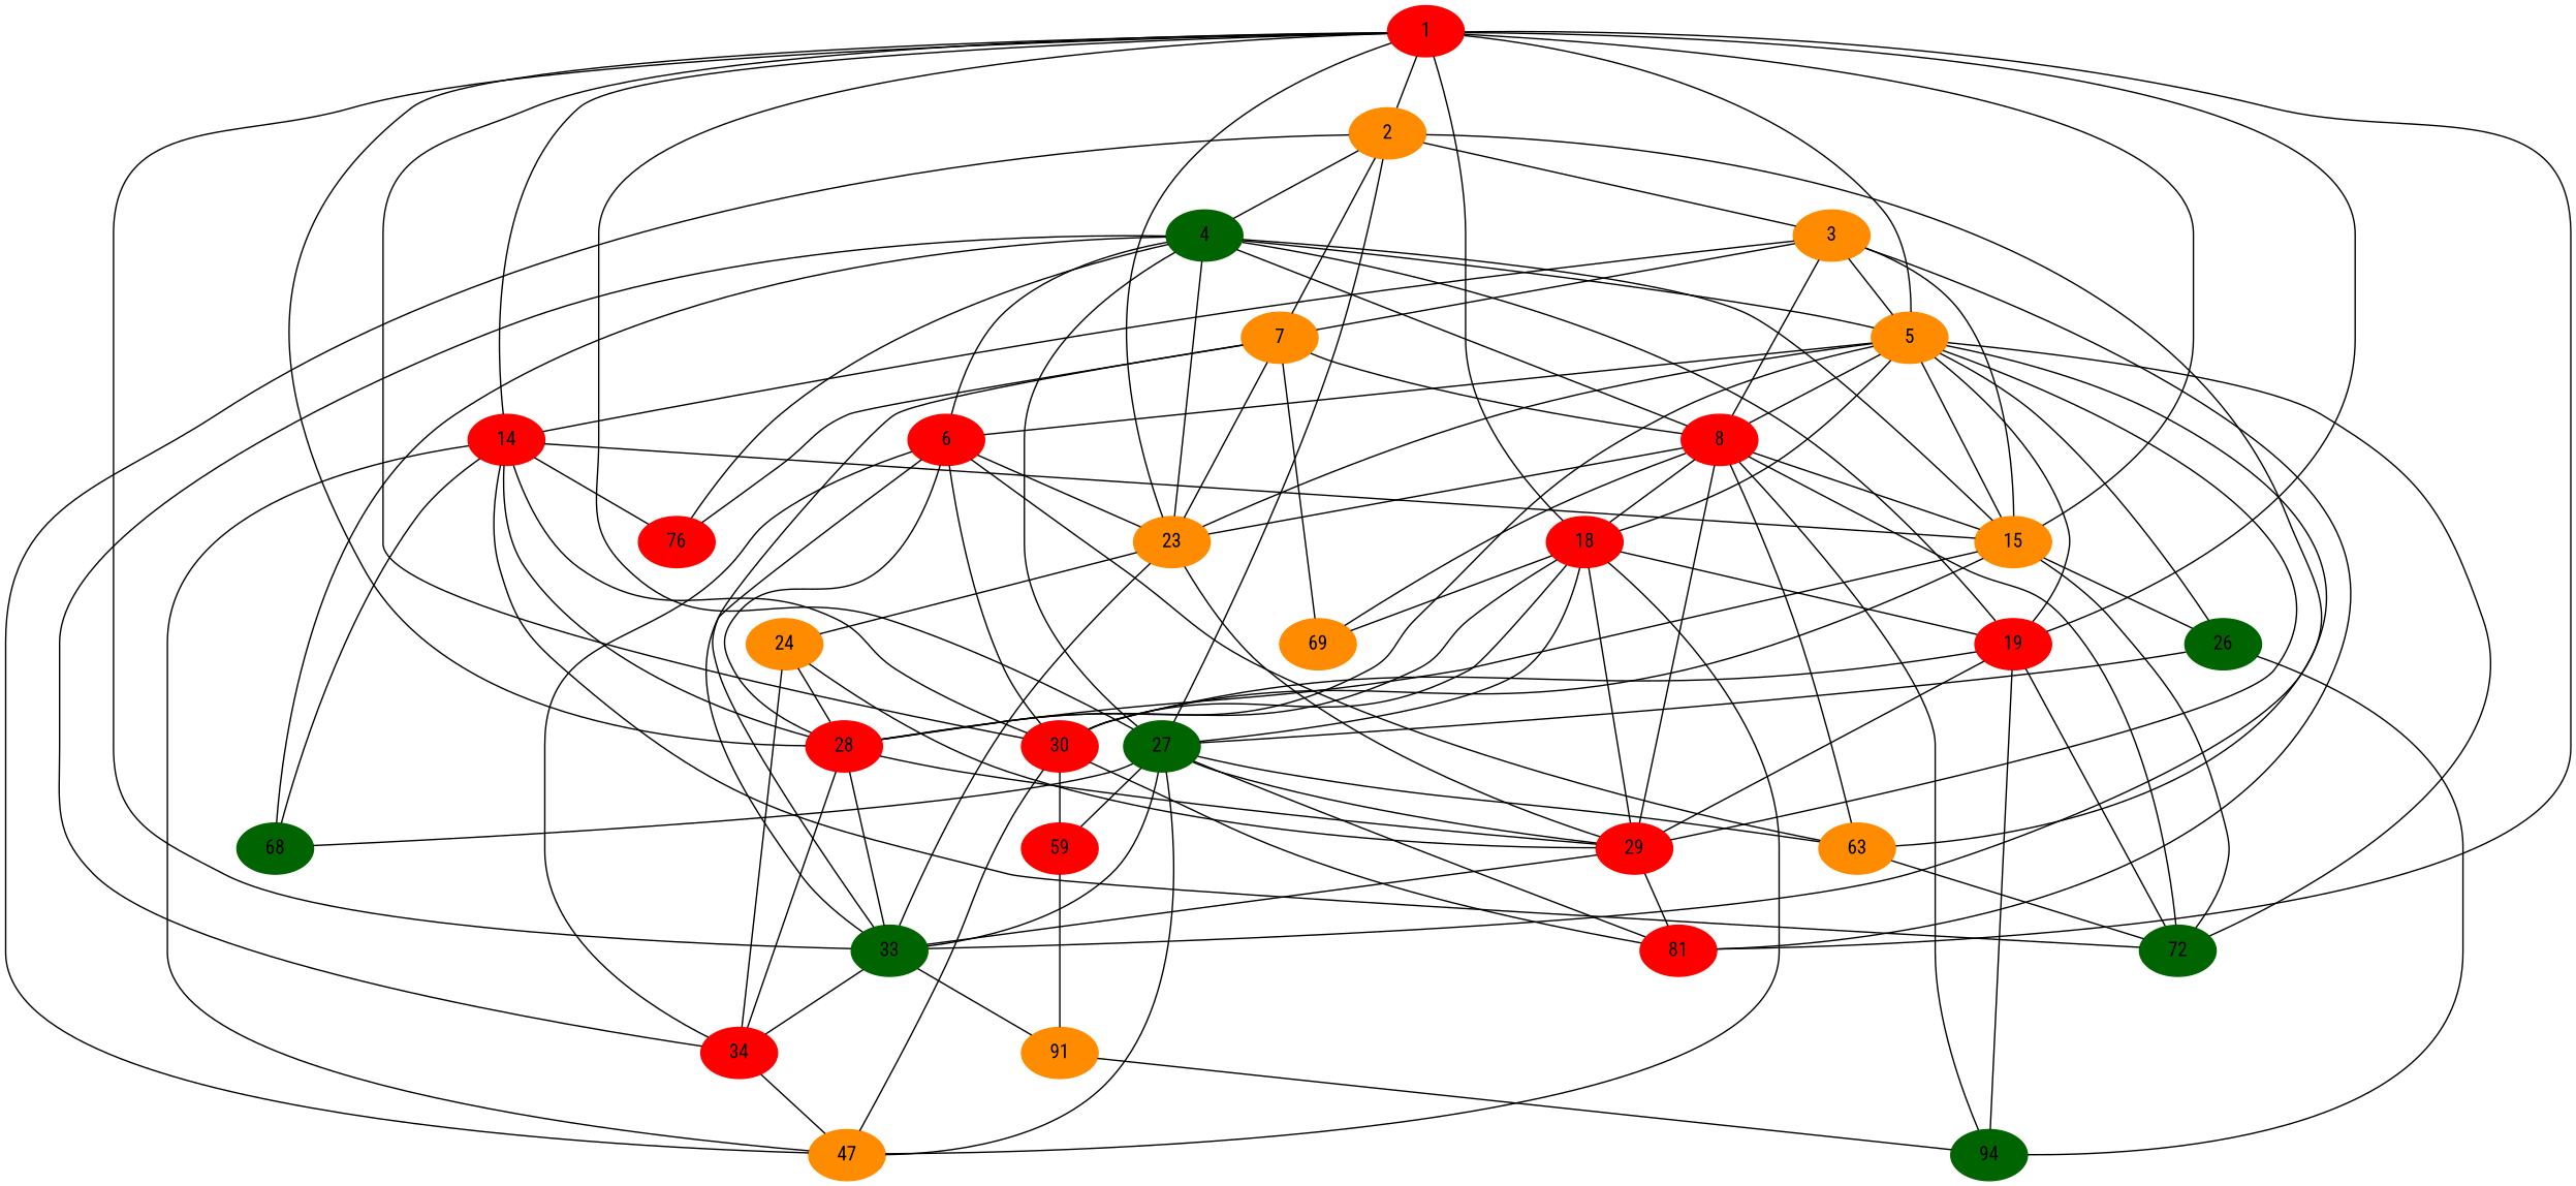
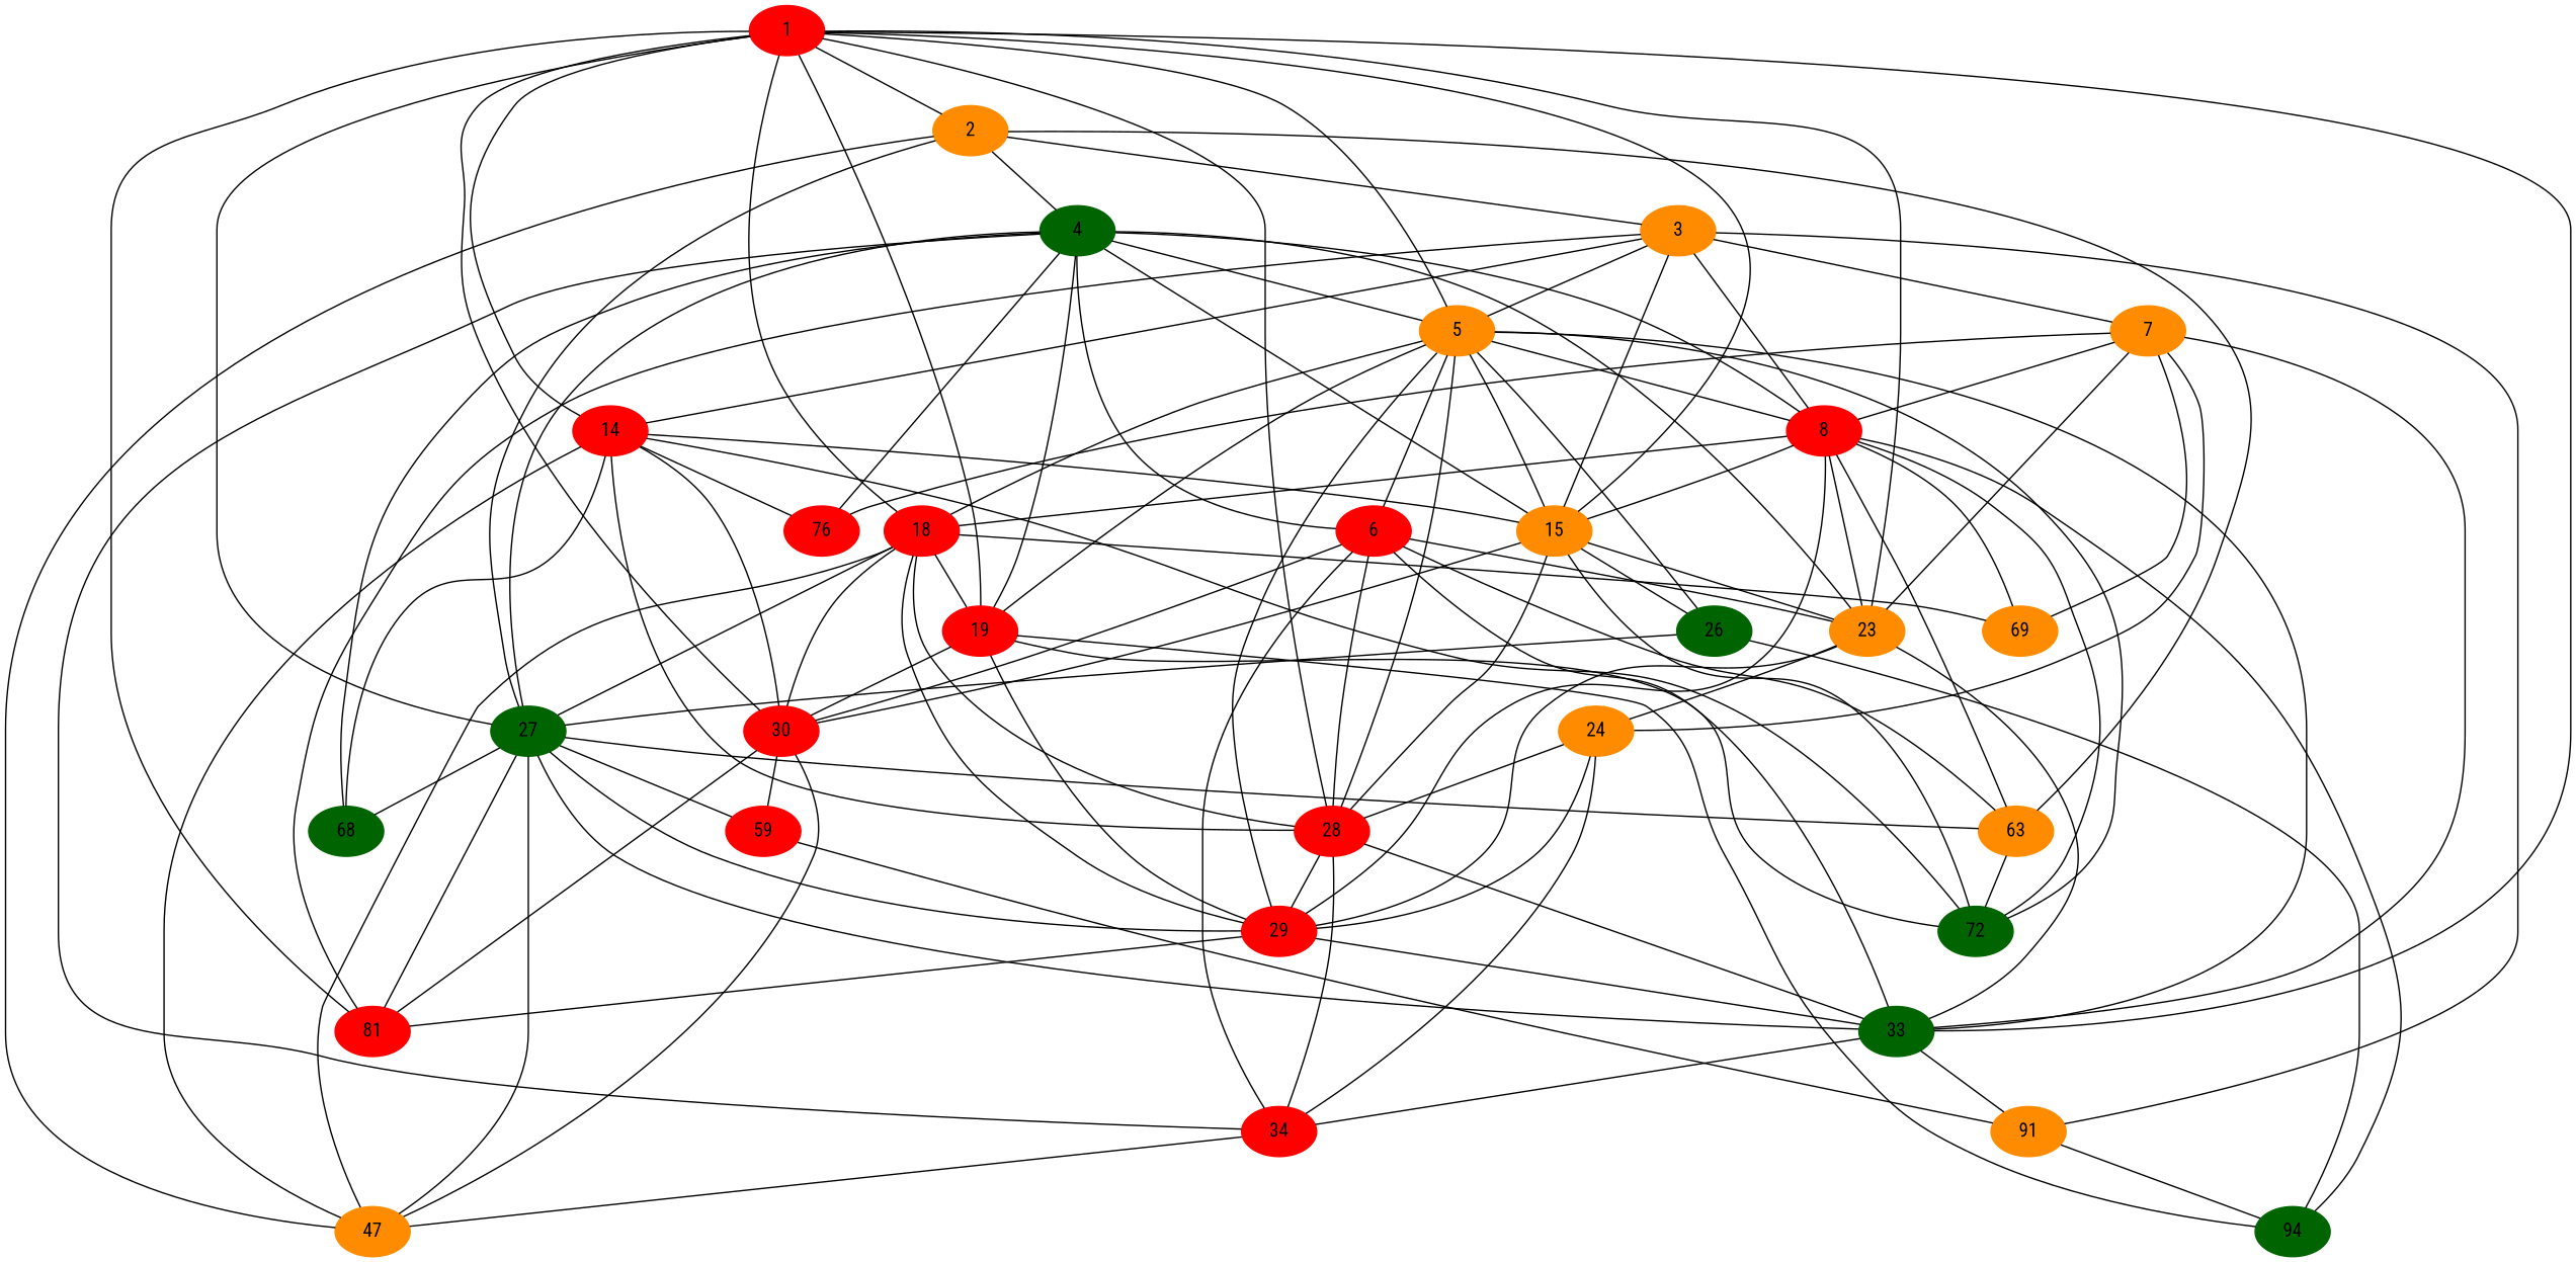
  graph {
    fontname="Roboto Condensed"
    node [color=red fontname="Roboto Condensed" style=filled]
    edge [fontname="Roboto Condensed"]
    1 [super="+82+11+16+12"]
    2 [color=darkorange super="+65"]
    5 [color=darkorange super="+17+10+79"]
    14 [super="+54+50"]
    15 [color=darkorange super="+36+66"]
    18 [super="+41+74+37"]
    19 [super="+89+58"]
    23 [color=darkorange super="+57+25"]
    27 [color=darkgreen super="+67+46+98"]
    28 [super="+77+95+60"]
    30 [super="+53"]
    33 [color=darkgreen super="+71+87"]
    81 [super="+83"]
    3 [color=darkorange super="+100+39+13"]
    4 [color=darkgreen super="+43+31+40"]
    47 [color=darkorange super="+51"]
    63 [color=darkorange super="+73"]
    8 [super="+32+56+49+93"]
    6 [super="+62"]
    26 [color=darkgreen]
    29 [super="+48+35+92"]
    72 [color=darkgreen super="+86"]
    68 [color=darkgreen]
    76
    69 [color=darkorange super="+96"]
    94 [color=darkgreen]
    24 [color=darkorange super="+52"]
    59
    34 [super="+99"]
    91 [color=darkorange]
    7 [color=darkorange super="+9+22+20"]
    1 -- 2
    1 -- 5
    1 -- 14
    1 -- 15
    1 -- 18
    1 -- 19 [weight=2]
    1 -- 23
    1 -- 27
    1 -- 28
    1 -- 30
    1 -- 33
    1 -- 81 [weight=2]
    2 -- 27
    2 -- 3
    2 -- 4
    2 -- 47
    2 -- 63
    5 -- 15
    5 -- 18
    5 -- 19
-   5 -- 23
+   15 -- 23
    5 -- 28
    5 -- 33
    5 -- 8
    5 -- 6
    5 -- 26
    5 -- 29
    5 -- 72
    14 -- 15
    14 -- 28
    14 -- 30
    14 -- 47
    14 -- 72
    14 -- 68 [weight=2]
    14 -- 76
    15 -- 28
    15 -- 30
    15 -- 26
    15 -- 72
    18 -- 19
    18 -- 27
    18 -- 28
    18 -- 30
    18 -- 47
    18 -- 29
    18 -- 69
    19 -- 30
    19 -- 29 [weight=2]
    19 -- 72
    19 -- 94
    23 -- 33
    23 -- 29
    23 -- 24
    27 -- 33
    27 -- 81
    27 -- 47
    27 -- 63
    27 -- 29
    27 -- 68
    27 -- 59
    28 -- 33
    28 -- 29
    28 -- 34
    30 -- 81
    30 -- 47
    30 -- 59 [weight=2]
    33 -- 34
    33 -- 91
    3 -- 5
    3 -- 14
    3 -- 15
    3 -- 81
    3 -- 8 [weight=2]
+   3 -- 91
    3 -- 7 [weight=2]
    4 -- 5 [weight=2]
    4 -- 15
    4 -- 19
    4 -- 23
    4 -- 27
    4 -- 8 [weight=2]
    4 -- 6
    4 -- 68
    4 -- 76 [weight=2]
    4 -- 34
    63 -- 72
    8 -- 15
    8 -- 18
    8 -- 23
    8 -- 63 [weight=2]
    8 -- 29 [weight=2]
    8 -- 72
    8 -- 69
    8 -- 94
    6 -- 23
    6 -- 28
    6 -- 30
    6 -- 33
    6 -- 63
    6 -- 34
    26 -- 27
    26 -- 94
    29 -- 33
    29 -- 81
    24 -- 28
    24 -- 29
    24 -- 34
    59 -- 91
    34 -- 47
    91 -- 94
    7 -- 23 [weight=2]
    7 -- 33
    7 -- 8
    7 -- 76
    7 -- 69 [weight=2]
-   7 -- 2
+   7 -- 24
  }
